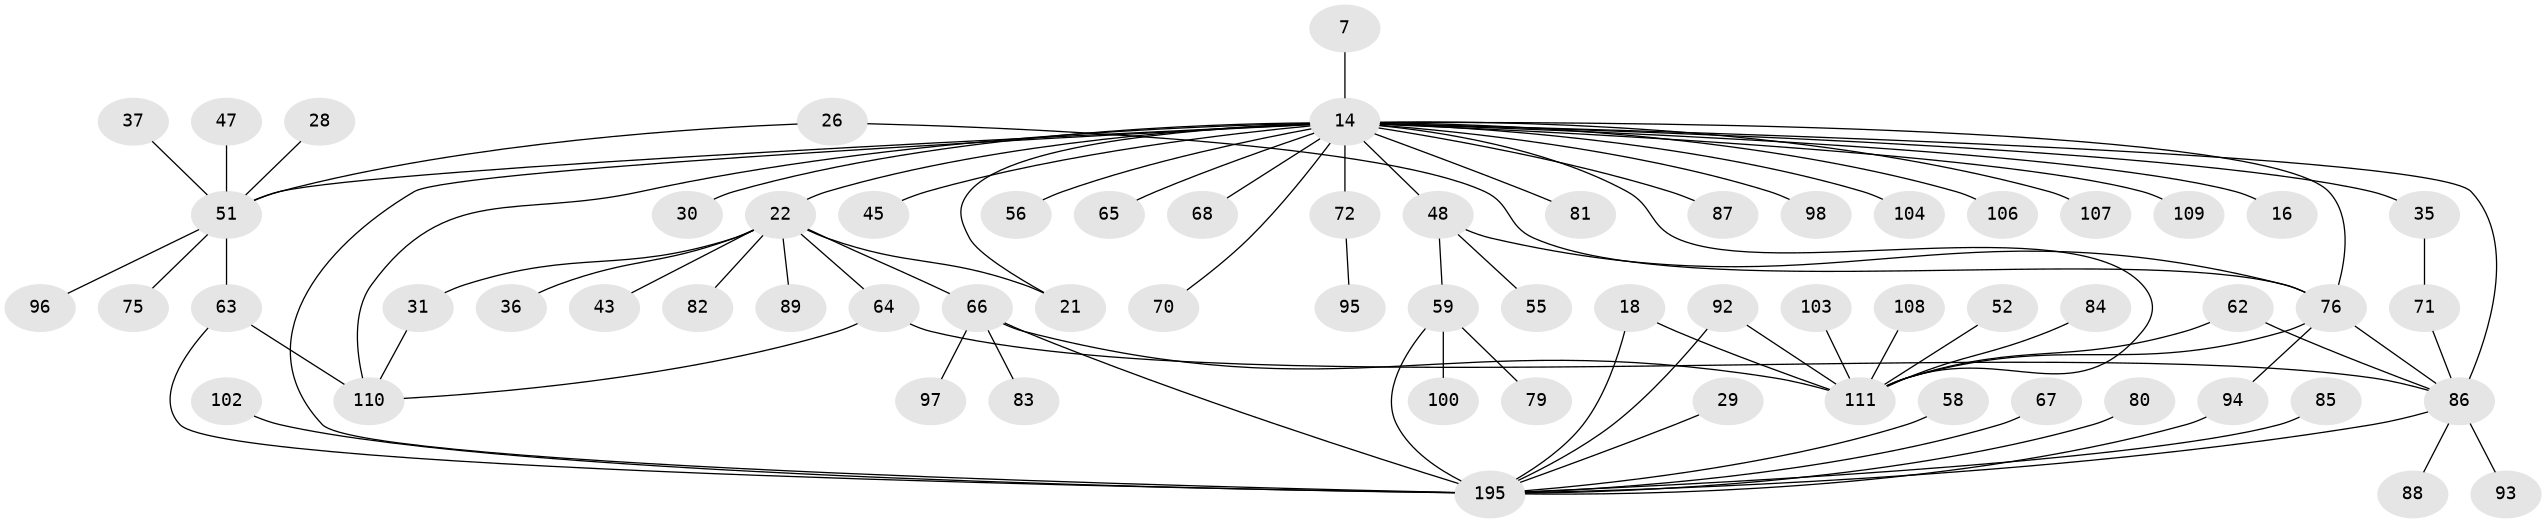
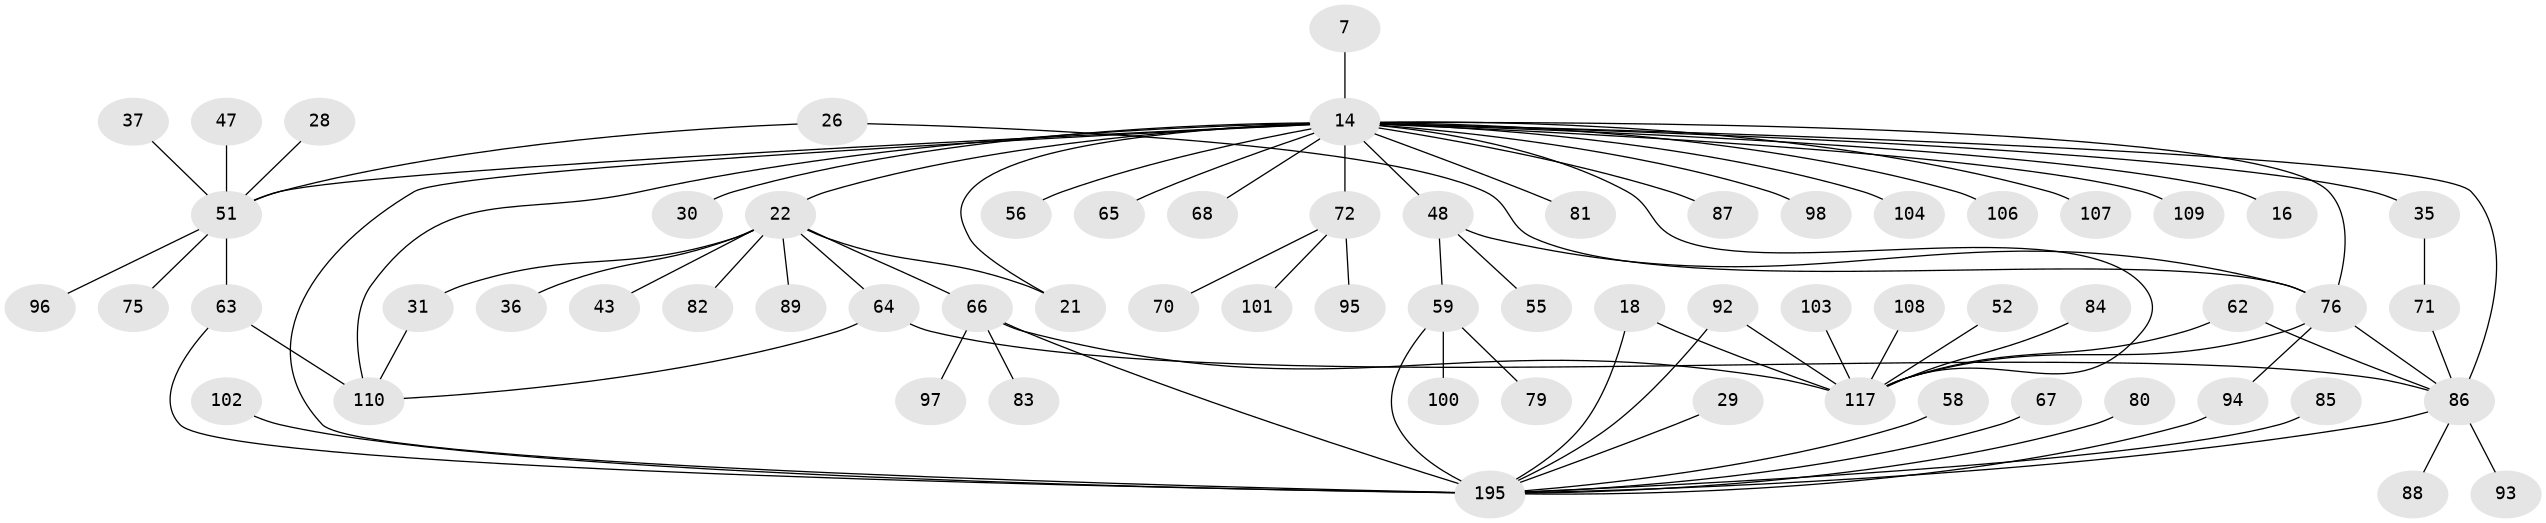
  graph {
    fontname="DejaVu Sans Mono"
    node [color=gray90 fontname="DejaVu Sans Mono" style=filled]
    edge [fontname="DejaVu Sans Mono"]
    7 [super="+2"]
    14 [super="+1+10"]
    16
    21
    22 [super="+15"]
    30
    35
-   45
    48 [super="+40+46"]
    51 [super="+34+23"]
    56
    65
    68
    70 [super="+57"]
    72 [super="+60"]
    76 [super="+17+33"]
    81
    86 [super="+39+61"]
    87
    98
    104
    n22 [label=195 super="+20+41+99+77"]
    106
    107
    109
    110 [super="+9"]
-   111 [super="+6+90"]
+   111 [super="+6+90" label=117]
    31
    36
    43
    64
    66 [super="+50"]
    82
    89
    71 [super="+42"]
    55 [super="+53"]
    n37 [label=59 super="+59"]
    63 [super="+24"]
    75
    96 [super="+74"]
    95
+   101
    94
    88
    93
    18
    52
    83
    97 [super="+78+91"]
    26
    28
    29
    37
    47
    79
    100
    58
    62
    67
    80
    84
    85
    92 [super="+11+49"]
    102
    103 [super="+73"]
    108 [super="+27"]
    7 -- 14
    14 -- 16
    14 -- 21
    14 -- 22 [weight=3]
    14 -- 30
    14 -- 35 [weight=2]
-   14 -- 45
    14 -- 48 [weight=3]
    14 -- 51 [weight=6]
    14 -- 56
    14 -- 65
    14 -- 68
-   14 -- 70 [weight=3]
+   72 -- 70 [weight=3]
    14 -- 72 [weight=3]
    14 -- 76
    14 -- 81
    14 -- 86 [weight=5]
    14 -- 87
    14 -- 98
    14 -- 104
    14 -- n22 [weight=4]
    14 -- 106
    14 -- 107
    14 -- 109
    14 -- 110 [weight=2]
    14 -- 111 [weight=3]
    22 -- 21
    22 -- 31
    22 -- 36
    22 -- 43
    22 -- 64
    22 -- 66
    22 -- 82
    22 -- 89
    35 -- 71
    48 -- 76
    48 -- 55
    48 -- n37 [weight=2]
    51 -- 63
    51 -- 75
    51 -- 96
    72 -- 95
+   72 -- 101
    76 -- 86
    76 -- 111 [weight=2]
    76 -- 94
    86 -- n22
    86 -- 88
    86 -- 93
    31 -- 110
    64 -- 86
    64 -- 110
    66 -- n22 [weight=2]
    66 -- 111 [weight=2]
    66 -- 83
    66 -- 97
    71 -- 86
    n37 -- n22
    n37 -- 79
    n37 -- 100
    63 -- n22
    63 -- 110
    94 -- n22
    18 -- n22
    18 -- 111
    52 -- 111
    26 -- 51
    26 -- 76
    28 -- 51
    29 -- n22
    37 -- 51
    47 -- 51
    58 -- n22
    62 -- 86
    62 -- 111
    67 -- n22
    80 -- n22
    84 -- 111
    85 -- n22
    92 -- n22
    92 -- 111
    102 -- n22
    103 -- 111
    108 -- 111
  }
